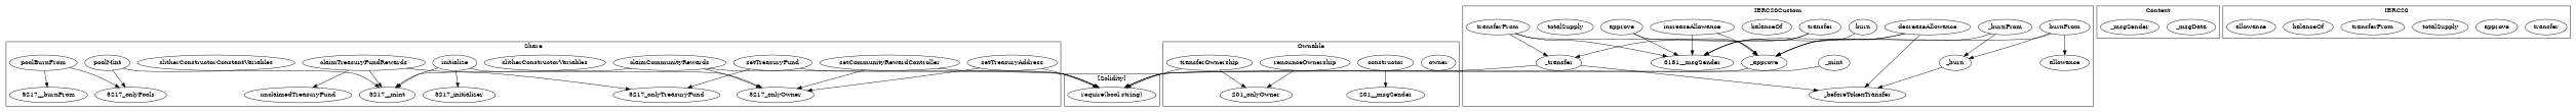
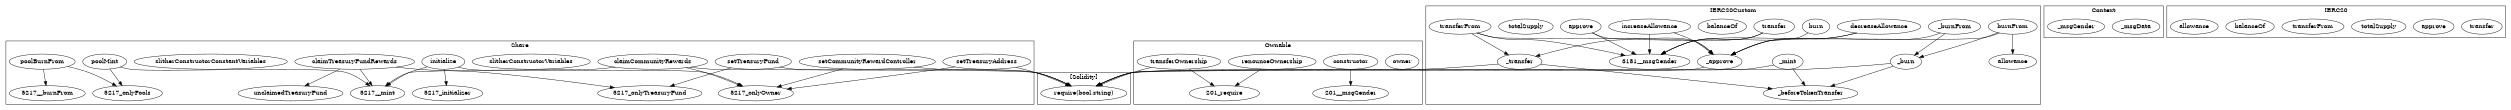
  strict digraph {
    n1 [label=initialize]
    "5217__mint"
    "5217_initializer"
    "5217_onlyOwner"
    n5 [label=setTreasuryFund]
    "5217_onlyTreasuryFund"
    n7 [label=setCommunityRewardController]
    n8 [label=poolMint]
    "5217_onlyPools"
    n10 [label=unclaimedTreasuryFund]
    n11 [label=slitherConstructorVariables]
    n12 [label=poolBurnFrom]
    "5217__burnFrom"
    n14 [label=setTreasuryAddress]
    n15 [label=slitherConstructorConstantVariables]
    n16 [label=claimCommunityRewards]
    n17 [label=claimTreasuryFundRewards]
    n18 [label=owner]
    n19 [label=constructor]
    "201__msgSender"
    n21 [label=renounceOwnership]
-   "201_onlyOwner"
+   "201_onlyOwner" [label="201_require"]
    n23 [label=transferOwnership]
    n24 [label=_transfer]
    n25 [label=_beforeTokenTransfer]
    n26 [label=allowance]
    n27 [label=increaseAllowance]
    n28 [label=_approve]
    "3181__msgSender"
    n30 [label=_mint]
    n31 [label=decreaseAllowance]
    n32 [label=_burn]
    n33 [label=burnFrom]
    n34 [label=transfer]
    n35 [label=transferFrom]
    n36 [label=balanceOf]
    n37 [label=burn]
    n38 [label=_burnFrom]
    n39 [label=totalSupply]
    n40 [label=approve]
    n41 [label=_msgData]
    n42 [label=_msgSender]
    n43 [label=transfer]
    n44 [label=approve]
    n45 [label=totalSupply]
    n46 [label=transferFrom]
    n47 [label=balanceOf]
    n48 [label=allowance]
    "require(bool,string)"
    subgraph cluster_1 {
      label=Share
      n1
      "5217__mint"
      "5217_initializer"
      "5217_onlyOwner"
      n5
      "5217_onlyTreasuryFund"
      n7
      n8
      "5217_onlyPools"
      n10
      n11
      n12
      "5217__burnFrom"
      n14
      n15
      n16
      n17
    }
    subgraph cluster_2 {
      label=Ownable
      n18
      n19
      "201__msgSender"
      n21
      "201_onlyOwner"
      n23
    }
    subgraph cluster_3 {
      label=IERC20Custom
      n24
      n25
      n26
      n27
      n28
      "3181__msgSender"
      n30
      n31
      n32
      n33
      n34
      n35
      n36
      n37
      n38
      n39
      n40
    }
    subgraph cluster_4 {
      label=Context
      n41
      n42
    }
    subgraph cluster_5 {
      label=IERC20
      n43
      n44
      n45
      n46
      n47
      n48
    }
    subgraph cluster_6 {
      label="[Solidity]"
      "require(bool,string)"
    }
    n1 -> "5217__mint"
    n1 -> "5217_initializer"
    n1 -> "5217_onlyOwner"
    n5 -> "5217_onlyTreasuryFund"
    n5 -> "require(bool,string)"
    n7 -> "5217_onlyOwner"
    n7 -> "require(bool,string)"
    n8 -> "5217__mint"
    n8 -> "5217_onlyPools"
    n12 -> "5217_onlyPools"
    n12 -> "5217__burnFrom"
    n14 -> "5217_onlyOwner"
    n14 -> "require(bool,string)"
    n16 -> "5217__mint"
    n16 -> "5217_onlyOwner"
    n16 -> "require(bool,string)"
    n17 -> "5217__mint"
    n17 -> "5217_onlyTreasuryFund"
    n17 -> n10
    n19 -> "201__msgSender"
    n21 -> "201_onlyOwner"
    n23 -> "201_onlyOwner"
    n23 -> "require(bool,string)"
    n24 -> n25
    n24 -> "require(bool,string)"
    n27 -> n28
    n27 -> "3181__msgSender"
    n28 -> "require(bool,string)"
-   n31 -> n25
+   n30 -> n25
    n30 -> "require(bool,string)"
    n31 -> n28
    n31 -> "3181__msgSender"
    n32 -> n25
+   n32 -> "require(bool,string)"
    n33 -> n26
    n33 -> n28
    n33 -> n32
    n34 -> n24
    n34 -> "3181__msgSender"
    n35 -> n24
    n35 -> n28
    n35 -> "3181__msgSender"
    n37 -> "3181__msgSender"
    n38 -> n28
    n38 -> n32
    n40 -> n28
    n40 -> "3181__msgSender"
  }
